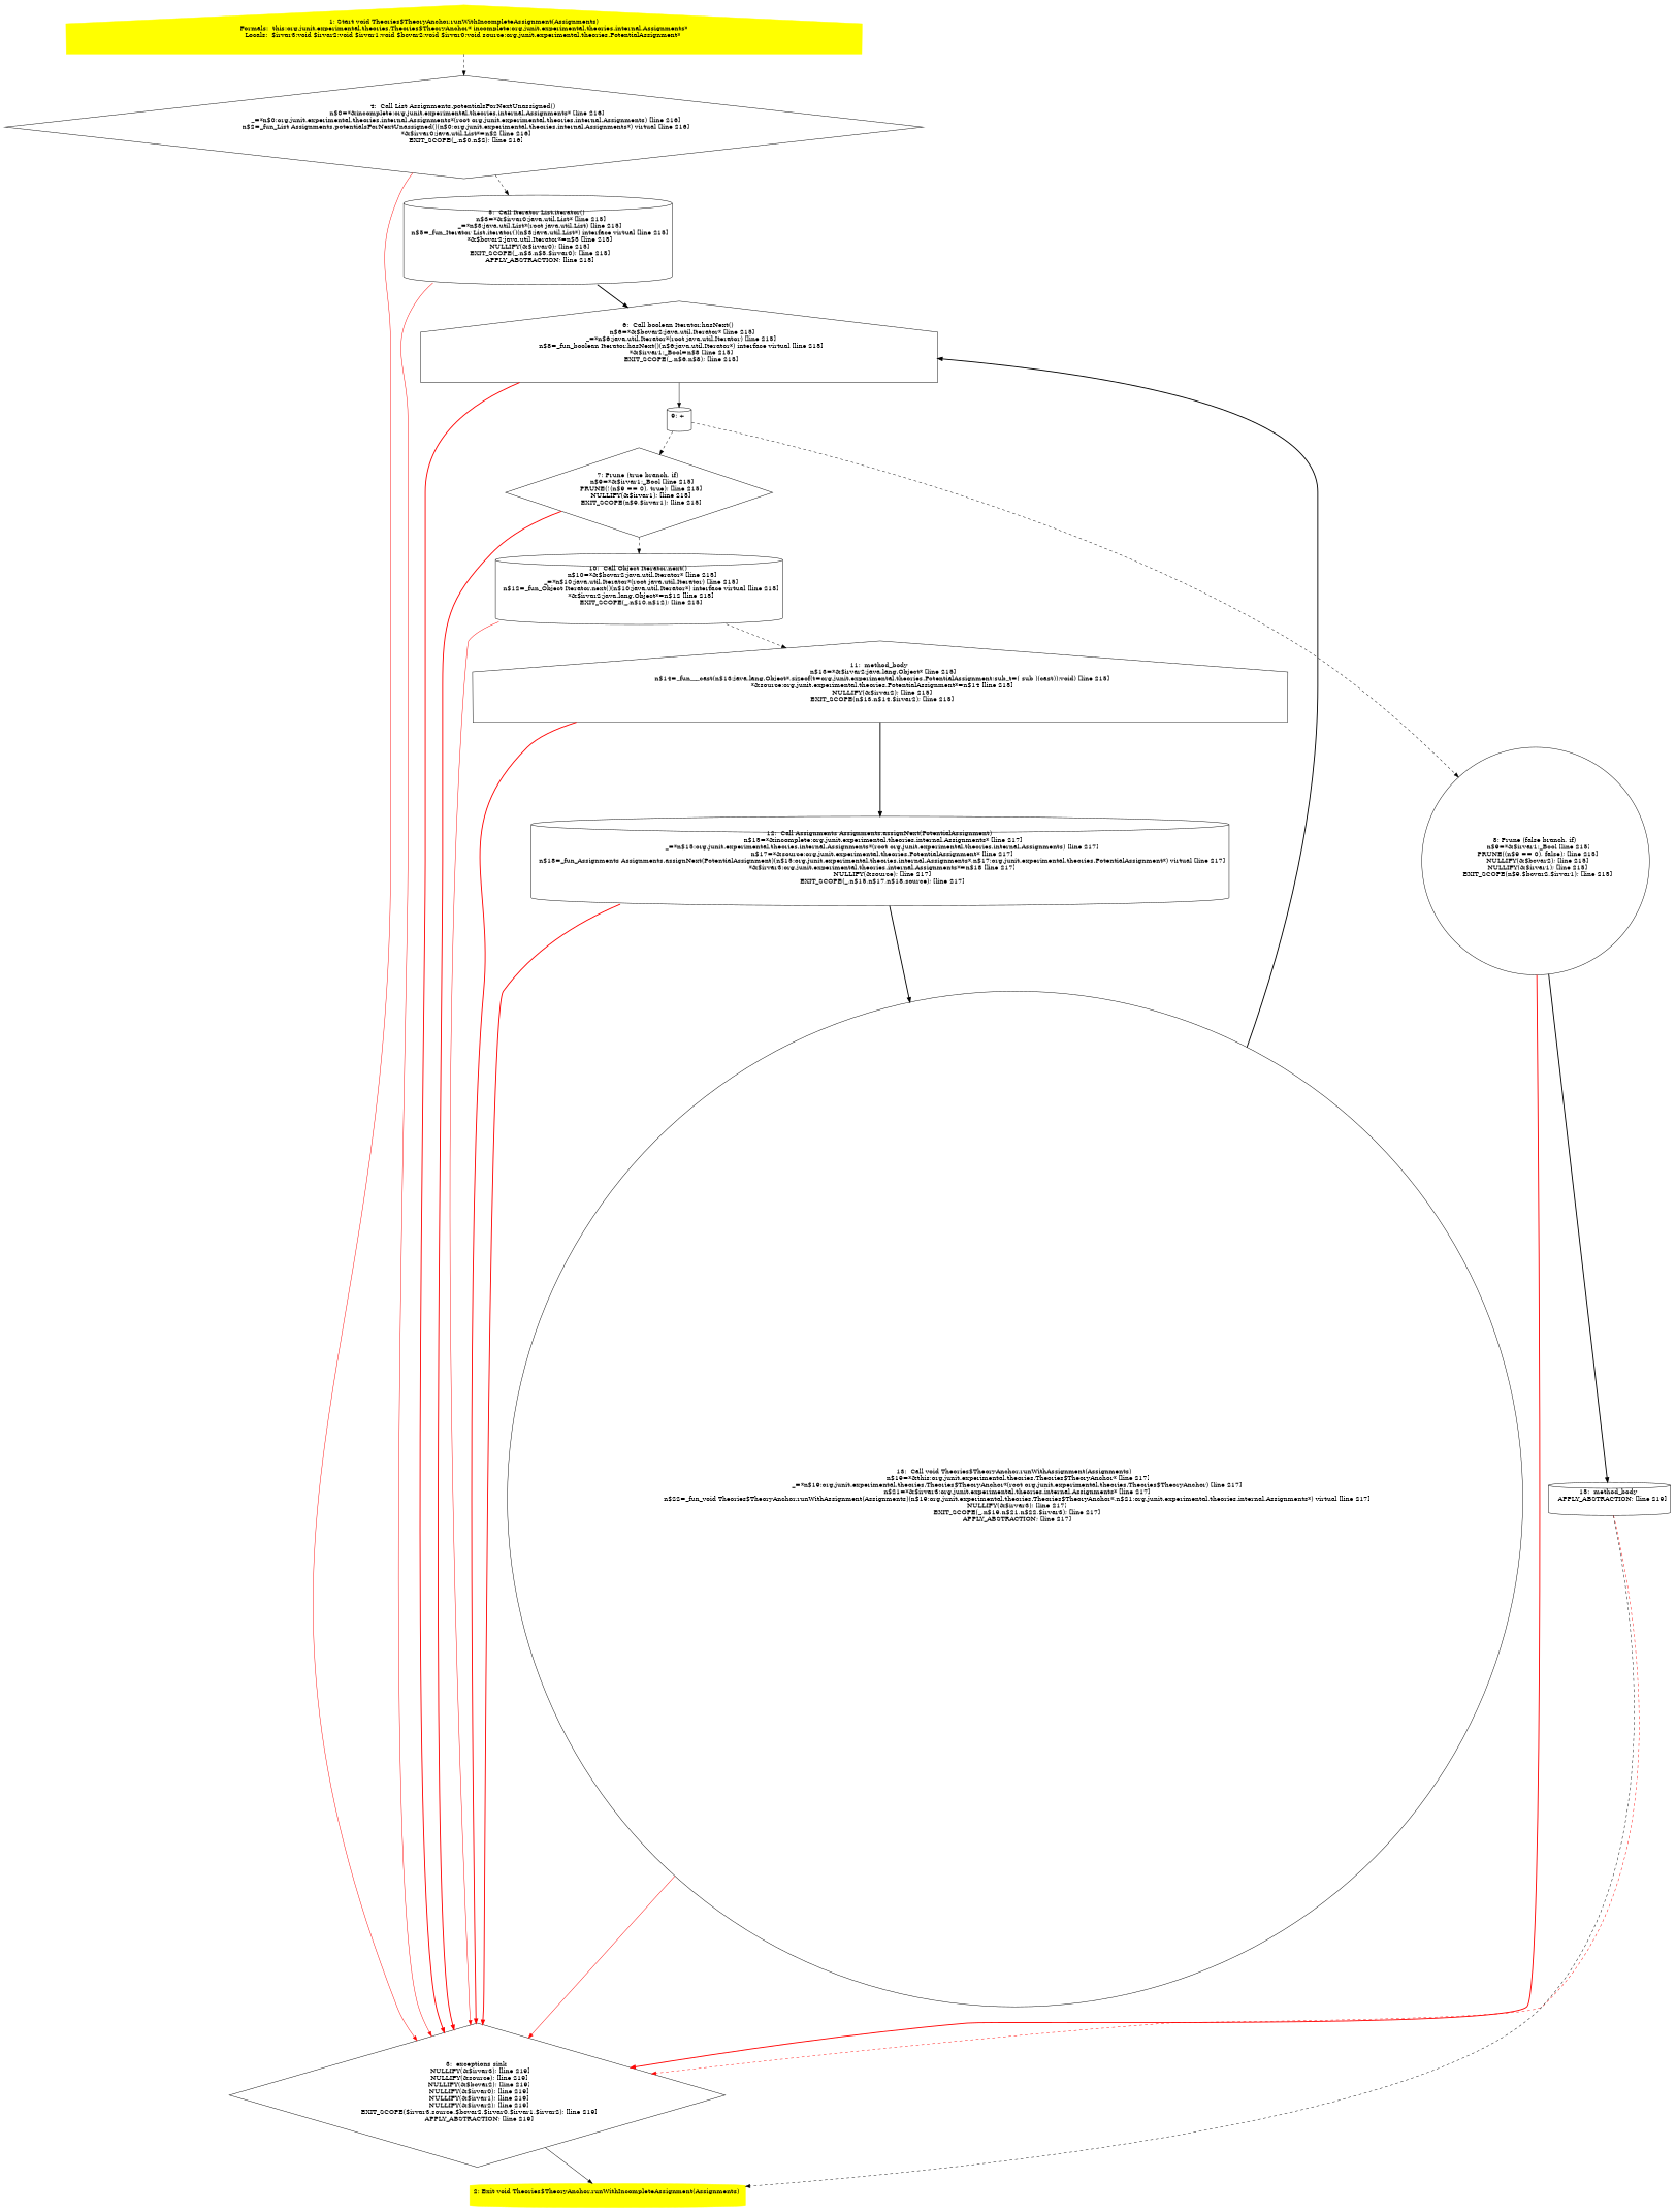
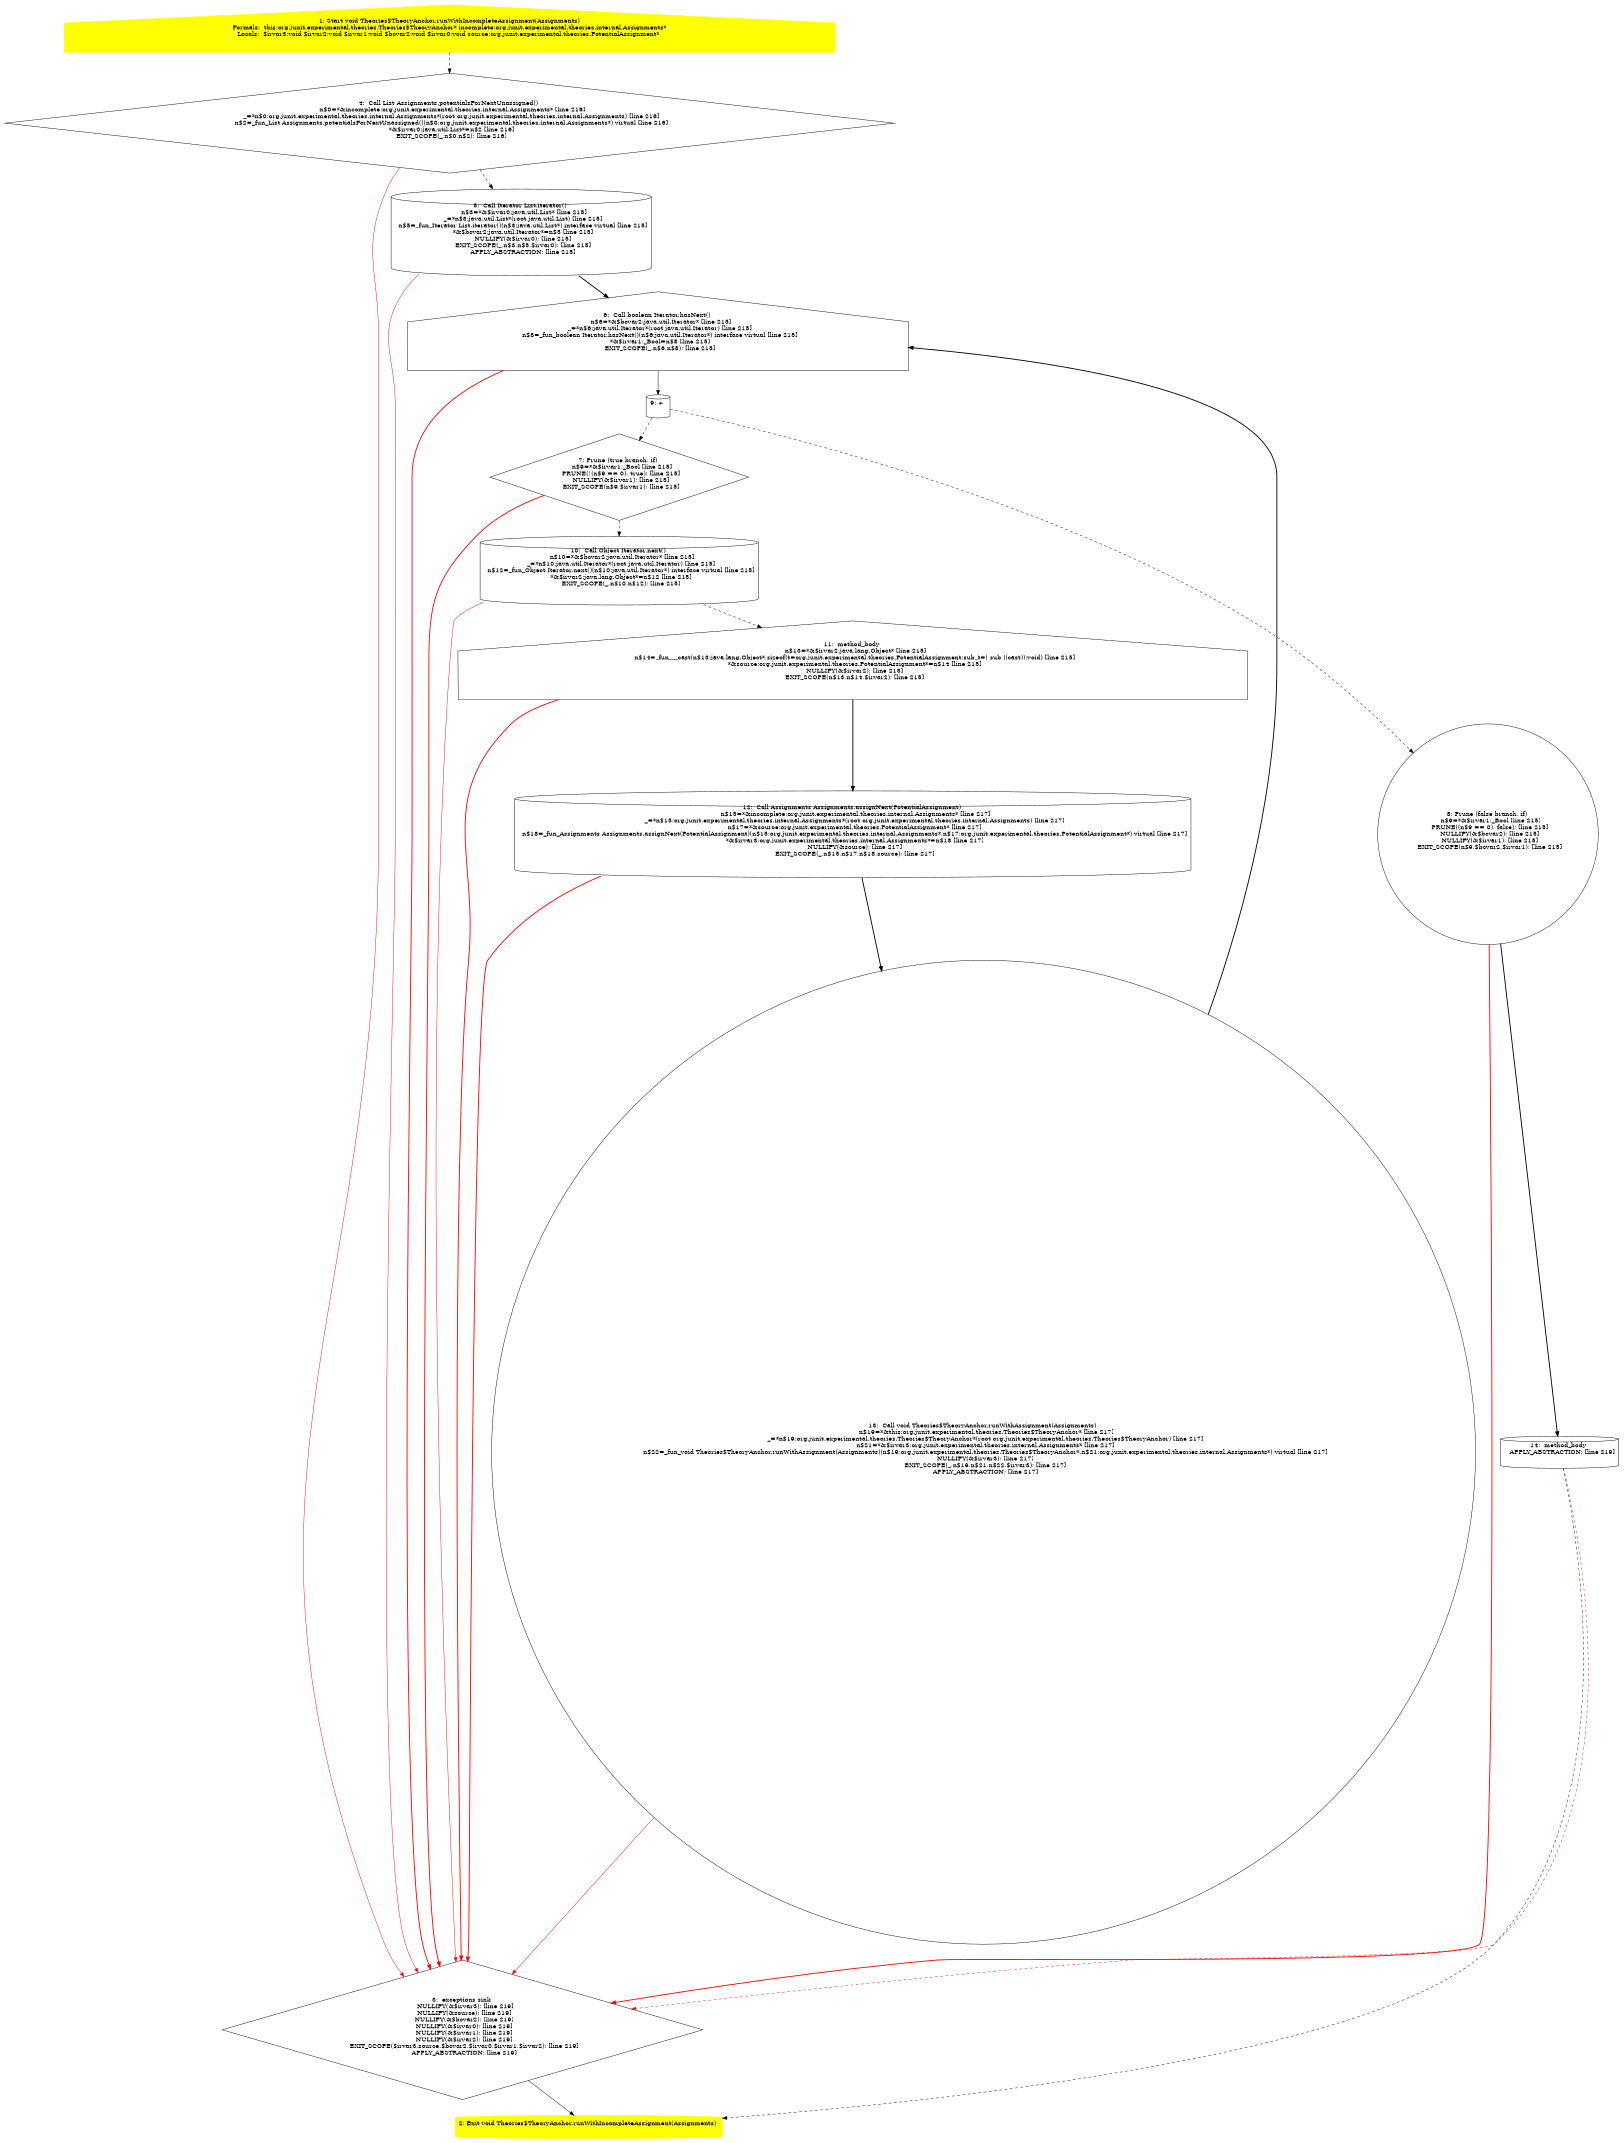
  digraph {
    node [shape=cylinder]
    edge [style=bold]
    n1 [color=yellow label="1: Start void Theories$TheoryAnchor.runWithIncompleteAssignment(Assignments)\nFormals:  this:org.junit.experimental.theories.Theories$TheoryAnchor* incomplete:org.junit.experimental.theories.internal.Assignments*\nLocals:  $irvar3:void $irvar2:void $irvar1:void $bcvar2:void $irvar0:void source:org.junit.experimental.theories.PotentialAssignment* \n  " style=filled shape=house]
    n2 [label="4:  Call List Assignments.potentialsForNextUnassigned() \n   n$0=*&incomplete:org.junit.experimental.theories.internal.Assignments* [line 216]\n  _=*n$0:org.junit.experimental.theories.internal.Assignments*(root org.junit.experimental.theories.internal.Assignments) [line 216]\n  n$2=_fun_List Assignments.potentialsForNextUnassigned()(n$0:org.junit.experimental.theories.internal.Assignments*) virtual [line 216]\n  *&$irvar0:java.util.List*=n$2 [line 216]\n  EXIT_SCOPE(_,n$0,n$2); [line 216]\n " shape=diamond]
    n3 [label="3:  exceptions sink \n   NULLIFY(&$irvar3); [line 219]\n  NULLIFY(&source); [line 219]\n  NULLIFY(&$bcvar2); [line 219]\n  NULLIFY(&$irvar0); [line 219]\n  NULLIFY(&$irvar1); [line 219]\n  NULLIFY(&$irvar2); [line 219]\n  EXIT_SCOPE($irvar3,source,$bcvar2,$irvar0,$irvar1,$irvar2); [line 219]\n  APPLY_ABSTRACTION; [line 219]\n " shape=diamond]
    n4 [label="5:  Call Iterator List.iterator() \n   n$3=*&$irvar0:java.util.List* [line 215]\n  _=*n$3:java.util.List*(root java.util.List) [line 215]\n  n$5=_fun_Iterator List.iterator()(n$3:java.util.List*) interface virtual [line 215]\n  *&$bcvar2:java.util.Iterator*=n$5 [line 215]\n  NULLIFY(&$irvar0); [line 215]\n  EXIT_SCOPE(_,n$3,n$5,$irvar0); [line 215]\n  APPLY_ABSTRACTION; [line 215]\n "]
    n5 [color=yellow label="2: Exit void Theories$TheoryAnchor.runWithIncompleteAssignment(Assignments) \n  " style=filled]
    n6 [label="6:  Call boolean Iterator.hasNext() \n   n$6=*&$bcvar2:java.util.Iterator* [line 215]\n  _=*n$6:java.util.Iterator*(root java.util.Iterator) [line 215]\n  n$8=_fun_boolean Iterator.hasNext()(n$6:java.util.Iterator*) interface virtual [line 215]\n  *&$irvar1:_Bool=n$8 [line 215]\n  EXIT_SCOPE(_,n$6,n$8); [line 215]\n " shape=house]
    n7 [label="9: + \n  "]
    n8 [label="7: Prune (true branch, if) \n   n$9=*&$irvar1:_Bool [line 215]\n  PRUNE(!(n$9 == 0), true); [line 215]\n  NULLIFY(&$irvar1); [line 215]\n  EXIT_SCOPE(n$9,$irvar1); [line 215]\n " shape=diamond]
    n9 [label="8: Prune (false branch, if) \n   n$9=*&$irvar1:_Bool [line 215]\n  PRUNE((n$9 == 0), false); [line 215]\n  NULLIFY(&$bcvar2); [line 215]\n  NULLIFY(&$irvar1); [line 215]\n  EXIT_SCOPE(n$9,$bcvar2,$irvar1); [line 215]\n " shape=circle]
    n10 [label="10:  Call Object Iterator.next() \n   n$10=*&$bcvar2:java.util.Iterator* [line 215]\n  _=*n$10:java.util.Iterator*(root java.util.Iterator) [line 215]\n  n$12=_fun_Object Iterator.next()(n$10:java.util.Iterator*) interface virtual [line 215]\n  *&$irvar2:java.lang.Object*=n$12 [line 215]\n  EXIT_SCOPE(_,n$10,n$12); [line 215]\n "]
    n11 [label="11:  method_body \n   n$13=*&$irvar2:java.lang.Object* [line 215]\n  n$14=_fun___cast(n$13:java.lang.Object*,sizeof(t=org.junit.experimental.theories.PotentialAssignment;sub_t=( sub )(cast)):void) [line 215]\n  *&source:org.junit.experimental.theories.PotentialAssignment*=n$14 [line 215]\n  NULLIFY(&$irvar2); [line 215]\n  EXIT_SCOPE(n$13,n$14,$irvar2); [line 215]\n " shape=house]
-   n12 [label="15:  method_body \n   APPLY_ABSTRACTION; [line 219]\n "]
+   n12 [label="14:  method_body \n   APPLY_ABSTRACTION; [line 219]\n "]
    n13 [label="12:  Call Assignments Assignments.assignNext(PotentialAssignment) \n   n$15=*&incomplete:org.junit.experimental.theories.internal.Assignments* [line 217]\n  _=*n$15:org.junit.experimental.theories.internal.Assignments*(root org.junit.experimental.theories.internal.Assignments) [line 217]\n  n$17=*&source:org.junit.experimental.theories.PotentialAssignment* [line 217]\n  n$18=_fun_Assignments Assignments.assignNext(PotentialAssignment)(n$15:org.junit.experimental.theories.internal.Assignments*,n$17:org.junit.experimental.theories.PotentialAssignment*) virtual [line 217]\n  *&$irvar3:org.junit.experimental.theories.internal.Assignments*=n$18 [line 217]\n  NULLIFY(&source); [line 217]\n  EXIT_SCOPE(_,n$15,n$17,n$18,source); [line 217]\n "]
    n14 [label="13:  Call void Theories$TheoryAnchor.runWithAssignment(Assignments) \n   n$19=*&this:org.junit.experimental.theories.Theories$TheoryAnchor* [line 217]\n  _=*n$19:org.junit.experimental.theories.Theories$TheoryAnchor*(root org.junit.experimental.theories.Theories$TheoryAnchor) [line 217]\n  n$21=*&$irvar3:org.junit.experimental.theories.internal.Assignments* [line 217]\n  n$22=_fun_void Theories$TheoryAnchor.runWithAssignment(Assignments)(n$19:org.junit.experimental.theories.Theories$TheoryAnchor*,n$21:org.junit.experimental.theories.internal.Assignments*) virtual [line 217]\n  NULLIFY(&$irvar3); [line 217]\n  EXIT_SCOPE(_,n$19,n$21,n$22,$irvar3); [line 217]\n  APPLY_ABSTRACTION; [line 217]\n " shape=circle]
    n1 -> n2 [style=dashed]
    n2 -> n3 [color=red style=solid]
    n2 -> n4 [style=dashed]
    n3 -> n5 [style=solid]
    n4 -> n3 [color=red style=solid]
    n4 -> n6
    n6 -> n3 [color=red]
    n6 -> n7 [style=solid]
    n7 -> n8 [style=dashed]
    n7 -> n9 [style=dashed]
    n8 -> n3 [color=red]
    n8 -> n10 [style=dashed]
    n9 -> n3 [color=red]
    n9 -> n12
    n10 -> n3 [color=red style=solid]
    n10 -> n11 [style=dashed]
    n11 -> n3 [color=red]
    n11 -> n13
    n12 -> n3 [color=red style=dashed]
    n12 -> n5 [style=dashed]
    n13 -> n3 [color=red]
    n13 -> n14
    n14 -> n3 [color=red style=solid]
    n14 -> n6
  }
